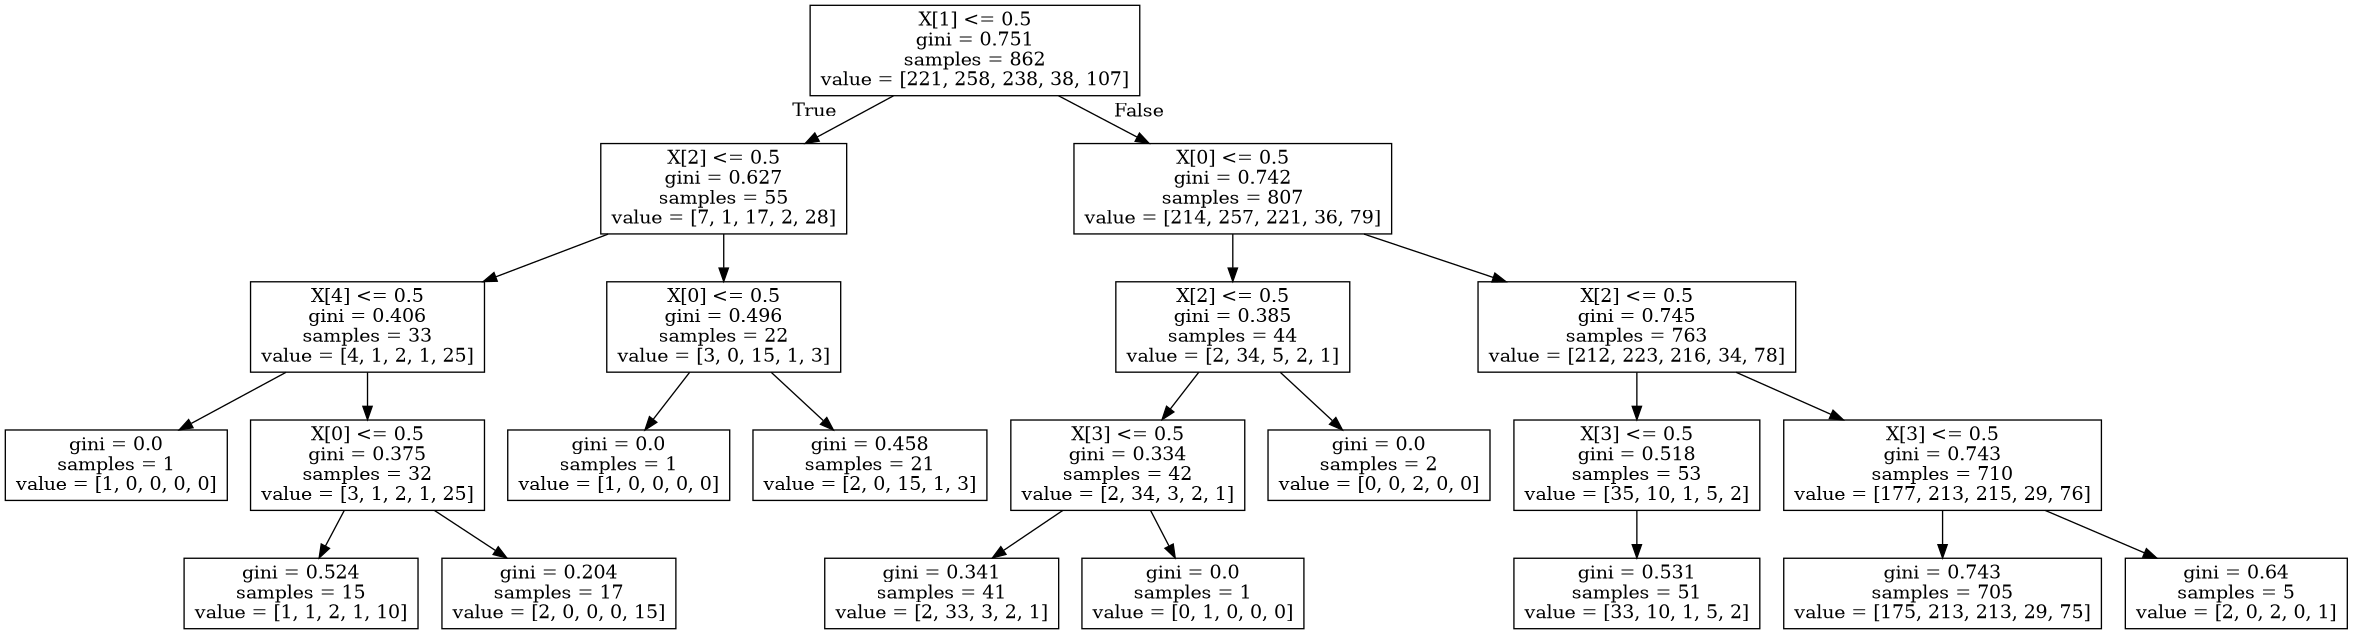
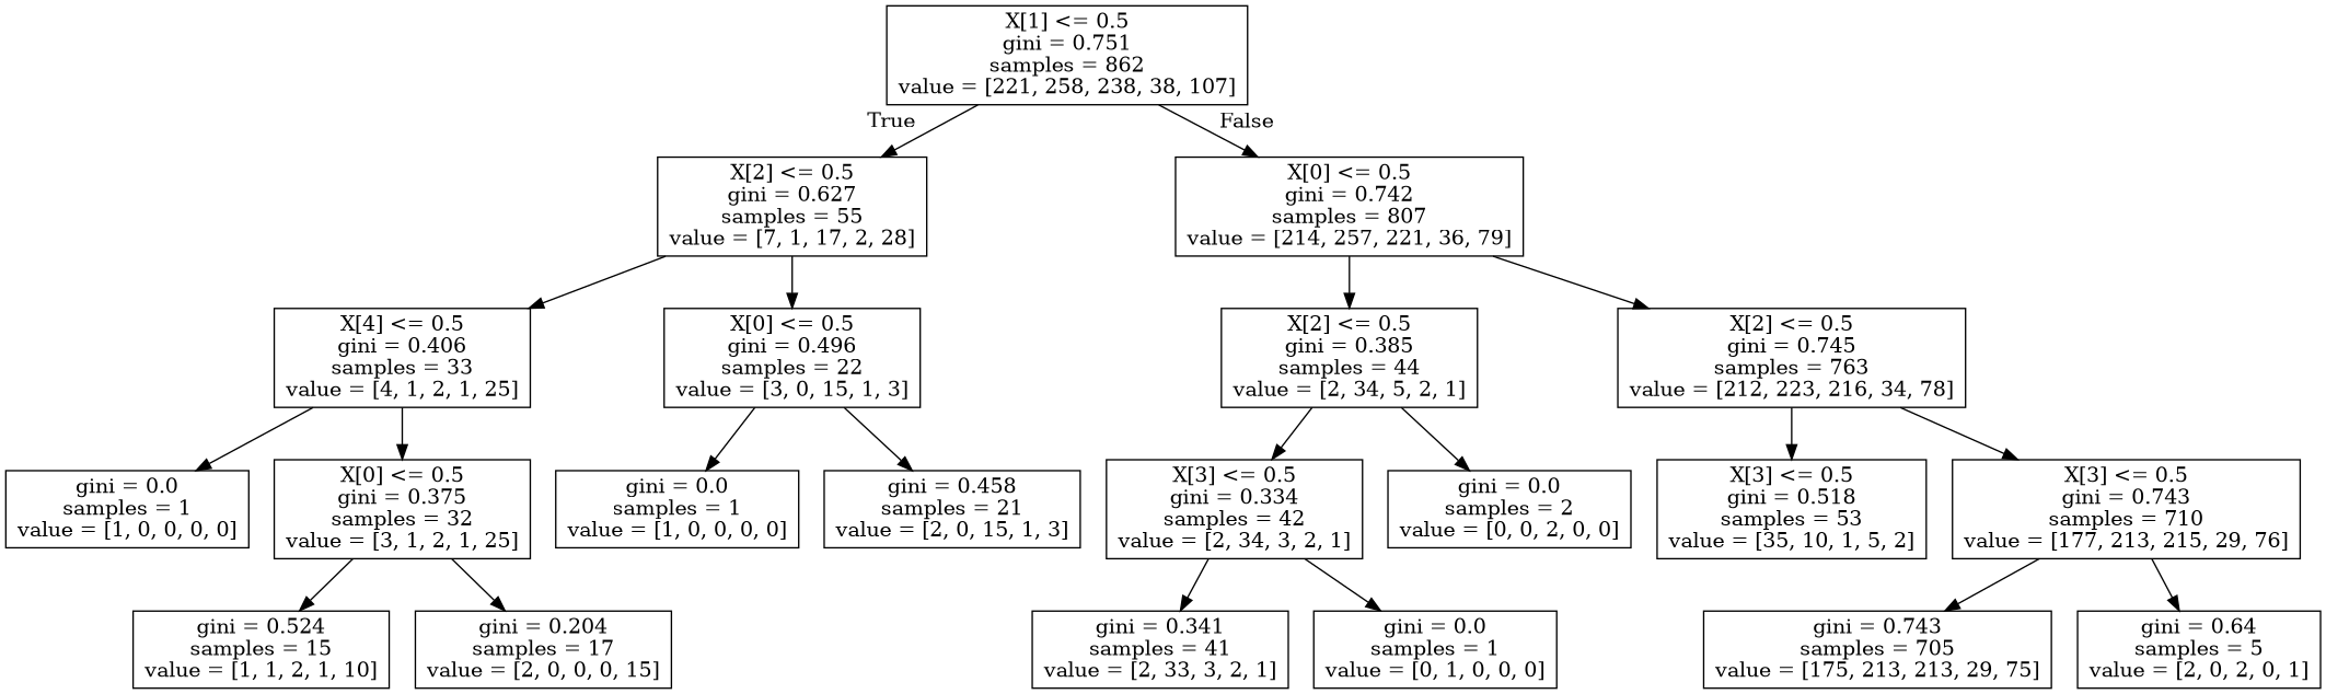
  digraph {
    node [shape=box]
    n1 [label="X[1] <= 0.5\ngini = 0.751\nsamples = 862\nvalue = [221, 258, 238, 38, 107]"]
    n2 [label="X[2] <= 0.5\ngini = 0.627\nsamples = 55\nvalue = [7, 1, 17, 2, 28]"]
    n3 [label="X[0] <= 0.5\ngini = 0.742\nsamples = 807\nvalue = [214, 257, 221, 36, 79]"]
    n4 [label="X[4] <= 0.5\ngini = 0.406\nsamples = 33\nvalue = [4, 1, 2, 1, 25]"]
    n5 [label="X[0] <= 0.5\ngini = 0.496\nsamples = 22\nvalue = [3, 0, 15, 1, 3]"]
    n6 [label="X[2] <= 0.5\ngini = 0.385\nsamples = 44\nvalue = [2, 34, 5, 2, 1]"]
    n7 [label="X[2] <= 0.5\ngini = 0.745\nsamples = 763\nvalue = [212, 223, 216, 34, 78]"]
    n8 [label="gini = 0.0\nsamples = 1\nvalue = [1, 0, 0, 0, 0]"]
    n9 [label="X[0] <= 0.5\ngini = 0.375\nsamples = 32\nvalue = [3, 1, 2, 1, 25]"]
    n10 [label="gini = 0.0\nsamples = 1\nvalue = [1, 0, 0, 0, 0]"]
    n11 [label="gini = 0.458\nsamples = 21\nvalue = [2, 0, 15, 1, 3]"]
    n12 [label="gini = 0.524\nsamples = 15\nvalue = [1, 1, 2, 1, 10]"]
    n13 [label="gini = 0.204\nsamples = 17\nvalue = [2, 0, 0, 0, 15]"]
    n14 [label="X[3] <= 0.5\ngini = 0.334\nsamples = 42\nvalue = [2, 34, 3, 2, 1]"]
    n15 [label="gini = 0.0\nsamples = 2\nvalue = [0, 0, 2, 0, 0]"]
    n16 [label="X[3] <= 0.5\ngini = 0.518\nsamples = 53\nvalue = [35, 10, 1, 5, 2]"]
    n17 [label="X[3] <= 0.5\ngini = 0.743\nsamples = 710\nvalue = [177, 213, 215, 29, 76]"]
    n18 [label="gini = 0.341\nsamples = 41\nvalue = [2, 33, 3, 2, 1]"]
    n19 [label="gini = 0.0\nsamples = 1\nvalue = [0, 1, 0, 0, 0]"]
-   n20 [label="gini = 0.531\nsamples = 51\nvalue = [33, 10, 1, 5, 2]"]
    n21 [label="gini = 0.743\nsamples = 705\nvalue = [175, 213, 213, 29, 75]"]
    n22 [label="gini = 0.64\nsamples = 5\nvalue = [2, 0, 2, 0, 1]"]
    n1 -> n2 [headlabel=True labelangle=45 labeldistance=2.5]
    n1 -> n3 [headlabel=False labelangle=-45 labeldistance=2.5]
    n2 -> n4
    n2 -> n5
    n3 -> n6
    n3 -> n7
    n4 -> n8
    n4 -> n9
    n5 -> n10
    n5 -> n11
    n6 -> n14
    n6 -> n15
    n7 -> n16
    n7 -> n17
    n9 -> n12
    n9 -> n13
    n14 -> n18
    n14 -> n19
-   n16 -> n20
    n17 -> n21
    n17 -> n22
  }
